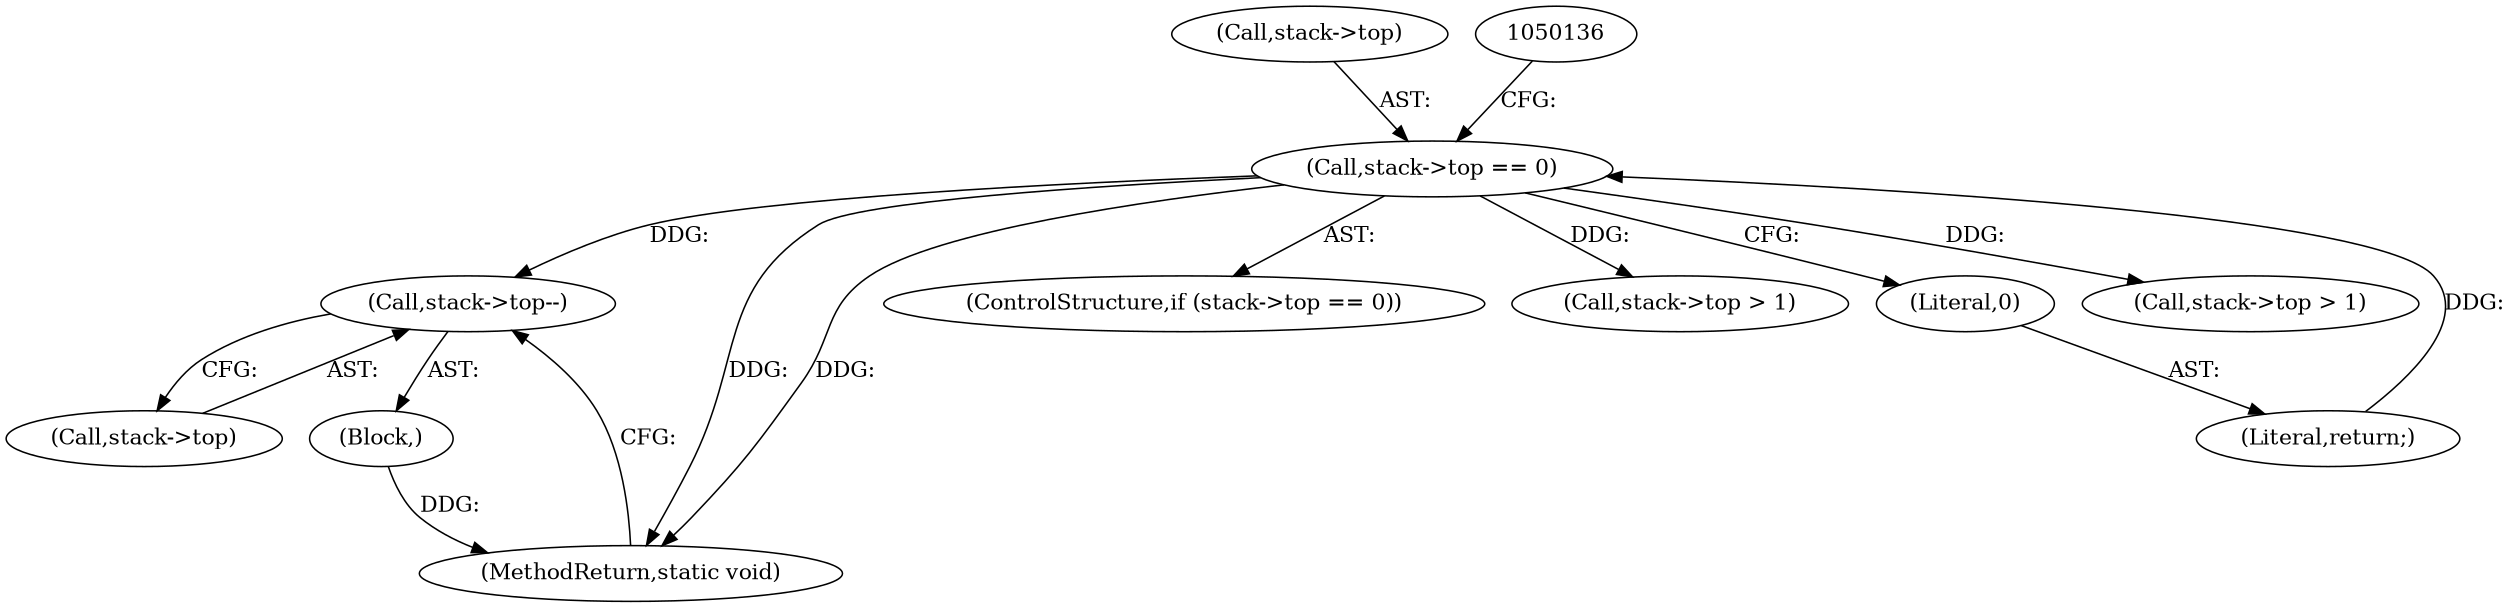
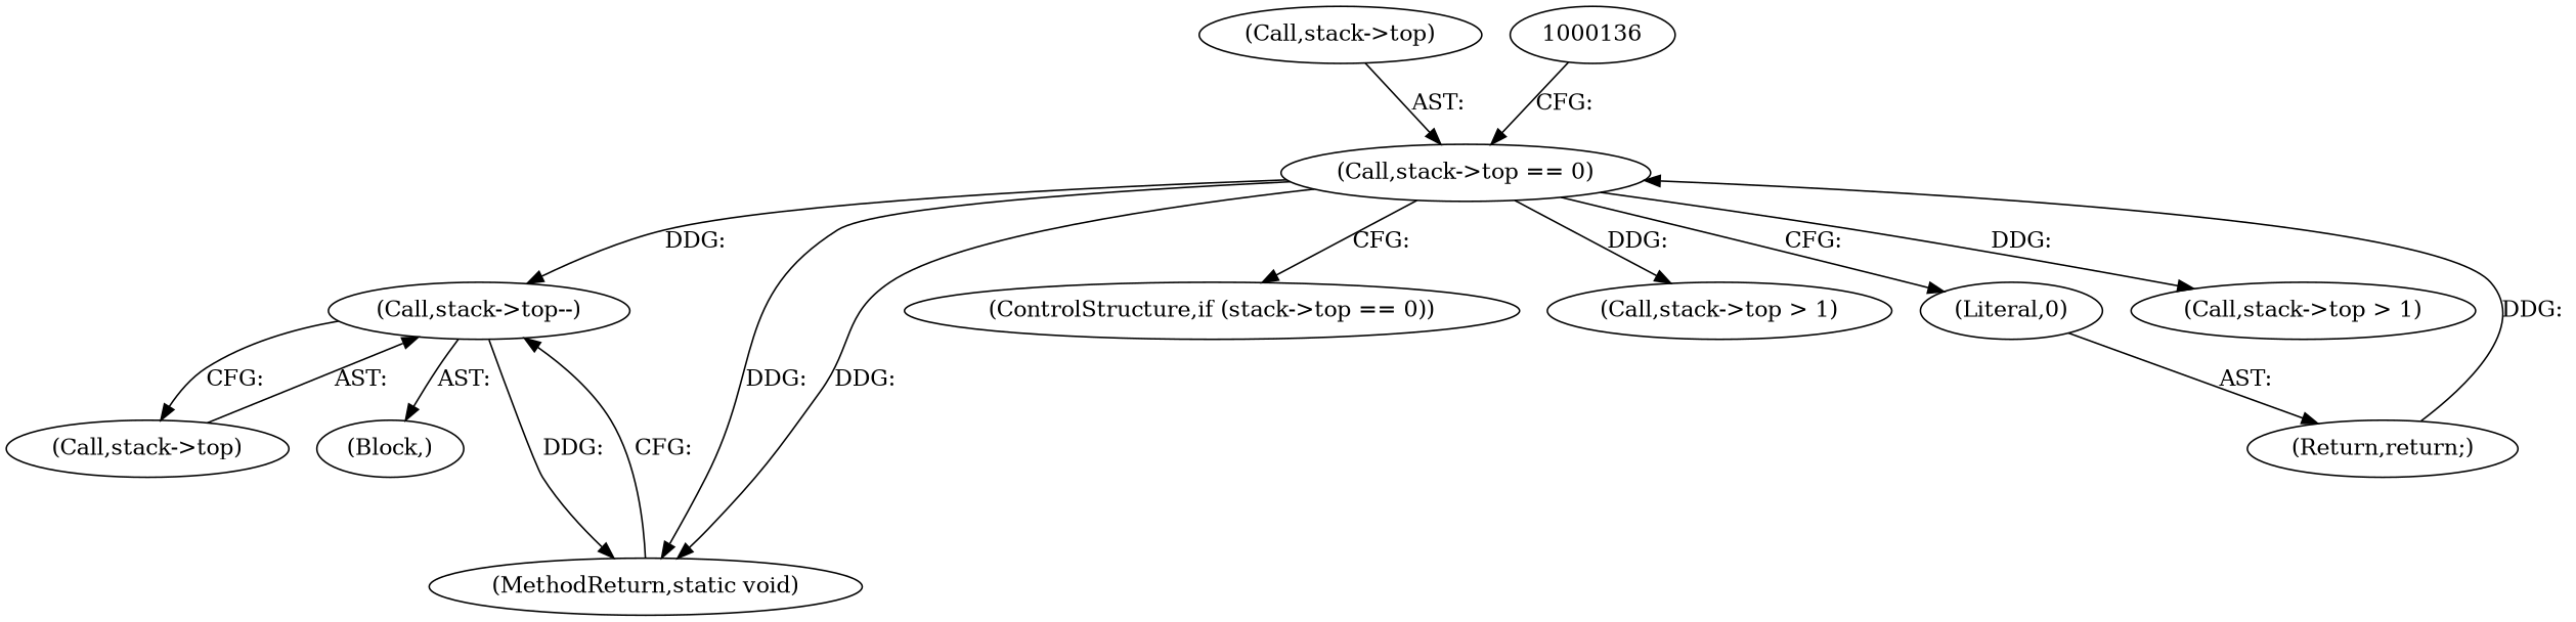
  digraph {
    n1 [label="(Call,stack->top--)"]
    n2 [label="(Call,stack->top)"]
    n3 [label="(Block,)"]
    n4 [label="(MethodReturn,static void)"]
    n5 [label="(Call,stack->top == 0)"]
    n6 [label="(ControlStructure,if (stack->top == 0))"]
    n7 [label="(Call,stack->top > 1)"]
    n8 [label="(Literal,0)"]
    n9 [label="(Call,stack->top > 1)"]
-   n10 [label="(Literal,return;)"]
+   n10 [label="(Return,return;)"]
    n11 [label="(Call,stack->top)"]
-   1000136 [label=1050136]
+   1000136
    n1 -> n2 [label="CFG: "]
    n1 -> n3 [label="AST: "]
-   n3 -> n4 [label="DDG: "]
+   n1 -> n4 [label="DDG: "]
    n2 -> n1 [label="AST: "]
    n4 -> n1 [label="CFG: "]
    n5 -> n1 [label="DDG: "]
    n5 -> n4 [label="DDG: "]
    n5 -> n4 [label="DDG: "]
-   n5 -> n6 [label="AST: "]
+   n5 -> n6 [label="CFG: "]
    n5 -> n7 [label="DDG: "]
    n5 -> n8 [label="CFG: "]
    n5 -> n9 [label="DDG: "]
    n8 -> n10 [label="AST: "]
    n10 -> n5 [label="DDG: "]
    n11 -> n5 [label="AST: "]
    1000136 -> n5 [label="CFG: "]
  }
